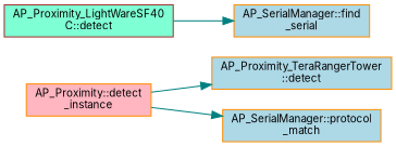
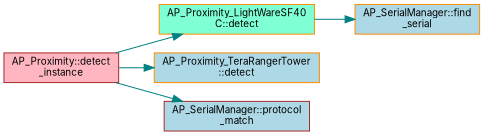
  digraph {
    fontname=Inter
    rankdir=LR
    node [color=darkorange fillcolor=lightblue fontname=Inter fontsize=10 shape=record style=filled]
    edge [color=teal fontname=Inter fontsize=10 labelfontname=Helvetica labelfontsize=10 style=solid]
-   n1 [fillcolor=lightpink fontcolor=black height=0.2 label="AP_Proximity::detect\l_instance" width=0.4]
-   n2 [color=brown fillcolor=aquamarine height=0.2 label="AP_Proximity_LightWareSF40\lC::detect" width=0.4]
+   n1 [color=brown fillcolor=lightpink fontcolor=black height=0.2 label="AP_Proximity::detect\l_instance" width=0.4]
+   n2 [fillcolor=aquamarine height=0.2 label="AP_Proximity_LightWareSF40\lC::detect" width=0.4]
    n3 [height=0.2 label="AP_Proximity_TeraRangerTower\l::detect" width=0.4]
-   n4 [height=0.2 label="AP_SerialManager::protocol\l_match" width=0.4]
+   n4 [color=brown height=0.2 label="AP_SerialManager::protocol\l_match" width=0.4]
    n5 [height=0.2 label="AP_SerialManager::find\l_serial" width=0.4]
+   n1 -> n2
    n1 -> n3
    n1 -> n4
    n2 -> n5
  }
